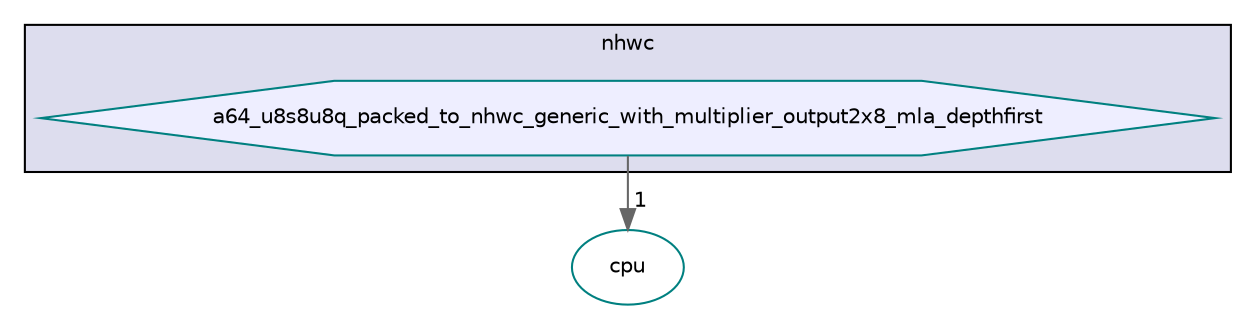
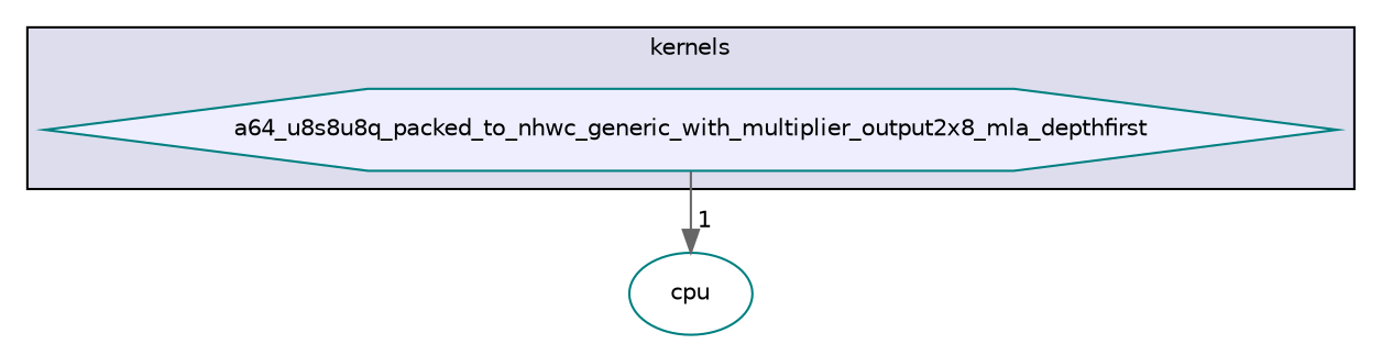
  digraph {
    compound=true
    node [fontname=Helvetica fontsize=10 style=filled color=teal]
    n1 [fillcolor="#eeeeff" label=a64_u8s8u8q_packed_to_nhwc_generic_with_multiplier_output2x8_mla_depthfirst pencolor=black shape=hexagon]
    n2 [fillcolor=white label=cpu shape=ellipse]
    subgraph cluster_1 {
      bgcolor="#ddddee"
      fontname=Helvetica
      fontsize=10
-     label=nhwc
+     label=kernels
      pencolor=black
      n1
    }
    n1 -> n2 [headlabel=1 labeldistance=1.5 labelfontname=Helvetica labelfontsize=10 color=gray40]
  }
